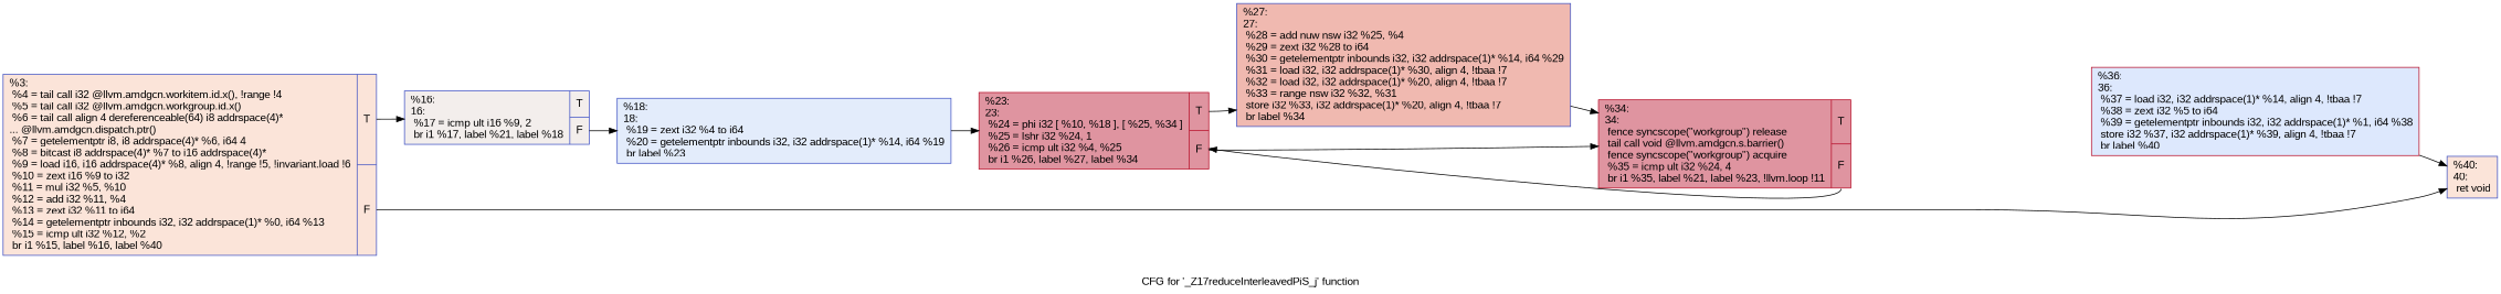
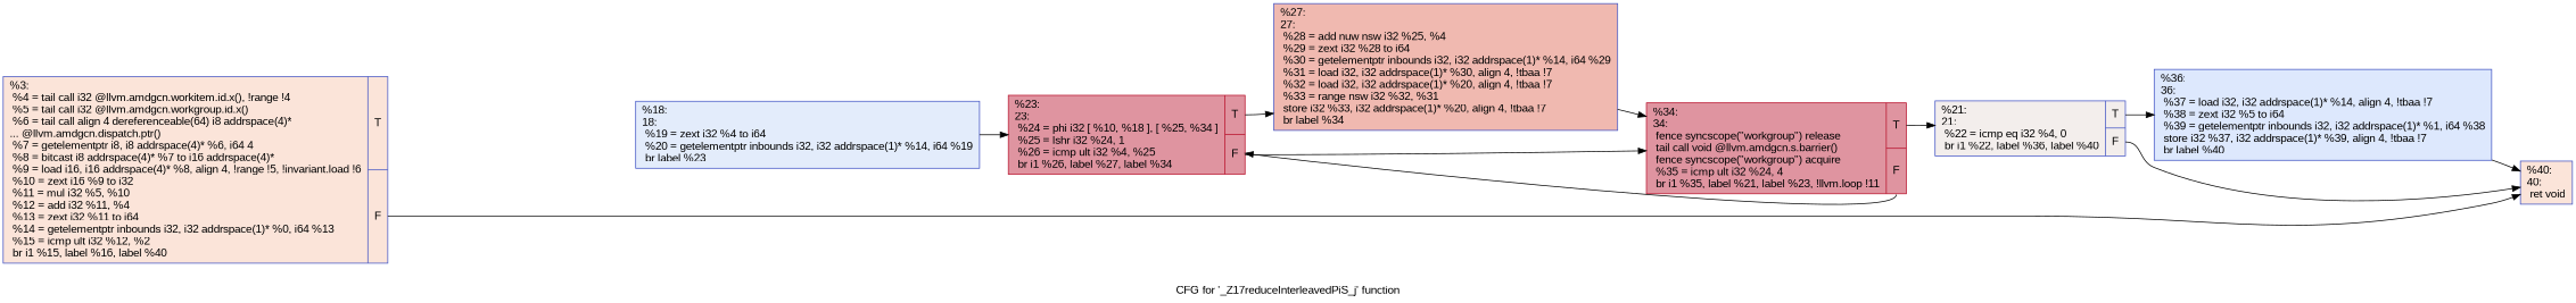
  digraph {
    fontname="Liberation Sans"
    label="CFG for '_Z17reduceInterleavedPiS_j' function"
    rankdir=LR
    node [color="#3d50c3ff" fillcolor="#f5c1a970" fontname="Liberation Sans" shape=record style=filled]
    edge [fontname="Liberation Sans" tailport=s0]
    n1 [label="{%3:\l  %4 = tail call i32 @llvm.amdgcn.workitem.id.x(), !range !4\l  %5 = tail call i32 @llvm.amdgcn.workgroup.id.x()\l  %6 = tail call align 4 dereferenceable(64) i8 addrspace(4)*\l... @llvm.amdgcn.dispatch.ptr()\l  %7 = getelementptr i8, i8 addrspace(4)* %6, i64 4\l  %8 = bitcast i8 addrspace(4)* %7 to i16 addrspace(4)*\l  %9 = load i16, i16 addrspace(4)* %8, align 4, !range !5, !invariant.load !6\l  %10 = zext i16 %9 to i32\l  %11 = mul i32 %5, %10\l  %12 = add i32 %11, %4\l  %13 = zext i32 %11 to i64\l  %14 = getelementptr inbounds i32, i32 addrspace(1)* %0, i64 %13\l  %15 = icmp ult i32 %12, %2\l  br i1 %15, label %16, label %40\l|{<s0>T|<s1>F}}"]
-   n2 [fillcolor="#e3d9d370" label="{%16:\l16:                                               \l  %17 = icmp ult i16 %9, 2\l  br i1 %17, label %21, label %18\l|{<s0>T|<s1>F}}"]
    n3 [label="{%40:\l40:                                               \l  ret void\l}"]
    n4 [fillcolor="#bfd3f670" label="{%18:\l18:                                               \l  %19 = zext i32 %4 to i64\l  %20 = getelementptr inbounds i32, i32 addrspace(1)* %14, i64 %19\l  br label %23\l}"]
-   n6 [color="#b70d28ff" fillcolor="#b2ccfb70" label="{%36:\l36:                                               \l  %37 = load i32, i32 addrspace(1)* %14, align 4, !tbaa !7\l  %38 = zext i32 %5 to i64\l  %39 = getelementptr inbounds i32, i32 addrspace(1)* %1, i64 %38\l  store i32 %37, i32 addrspace(1)* %39, align 4, !tbaa !7\l  br label %40\l}"]
+   n5 [fillcolor="#e3d9d370" label="{%21:\l21:                                               \l  %22 = icmp eq i32 %4, 0\l  br i1 %22, label %36, label %40\l|{<s0>T|<s1>F}}"]
+   n6 [fillcolor="#b2ccfb70" label="{%36:\l36:                                               \l  %37 = load i32, i32 addrspace(1)* %14, align 4, !tbaa !7\l  %38 = zext i32 %5 to i64\l  %39 = getelementptr inbounds i32, i32 addrspace(1)* %1, i64 %38\l  store i32 %37, i32 addrspace(1)* %39, align 4, !tbaa !7\l  br label %40\l}"]
    n7 [color="#b70d28ff" fillcolor="#b70d2870" label="{%23:\l23:                                               \l  %24 = phi i32 [ %10, %18 ], [ %25, %34 ]\l  %25 = lshr i32 %24, 1\l  %26 = icmp ult i32 %4, %25\l  br i1 %26, label %27, label %34\l|{<s0>T|<s1>F}}"]
    n8 [fillcolor="#de614d70" label="{%27:\l27:                                               \l  %28 = add nuw nsw i32 %25, %4\l  %29 = zext i32 %28 to i64\l  %30 = getelementptr inbounds i32, i32 addrspace(1)* %14, i64 %29\l  %31 = load i32, i32 addrspace(1)* %30, align 4, !tbaa !7\l  %32 = load i32, i32 addrspace(1)* %20, align 4, !tbaa !7\l  %33 = range nsw i32 %32, %31\l  store i32 %33, i32 addrspace(1)* %20, align 4, !tbaa !7\l  br label %34\l}"]
    n9 [color="#b70d28ff" fillcolor="#b70d2870" label="{%34:\l34:                                               \l  fence syncscope(\"workgroup\") release\l  tail call void @llvm.amdgcn.s.barrier()\l  fence syncscope(\"workgroup\") acquire\l  %35 = icmp ult i32 %24, 4\l  br i1 %35, label %21, label %23, !llvm.loop !11\l|{<s0>T|<s1>F}}"]
-   n1 -> n2
    n1 -> n3 [tailport=s1]
-   n2 -> n4 [tailport=s1]
    n4 -> n7
+   n5 -> n3 [tailport=s1]
+   n5 -> n6
    n6 -> n3
    n7 -> n8
    n7 -> n9 [tailport=s1]
    n8 -> n9
+   n9 -> n5
    n9 -> n7 [tailport=s1]
  }
